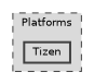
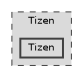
  digraph {
    compound=true
    n1 [color=grey25 fillcolor="#dadada" fontname=Helvetica fontsize=10 height=0.2 label=Tizen shape=box style="filled,bold" width=0.4]
    subgraph cluster_1 {
      bgcolor="#dadada"
      fontname=Helvetica
      fontsize=10
-     label=Platforms
+     label=Tizen
      pencolor=grey25
      style="filled,dashed"
      n1
    }
  }
